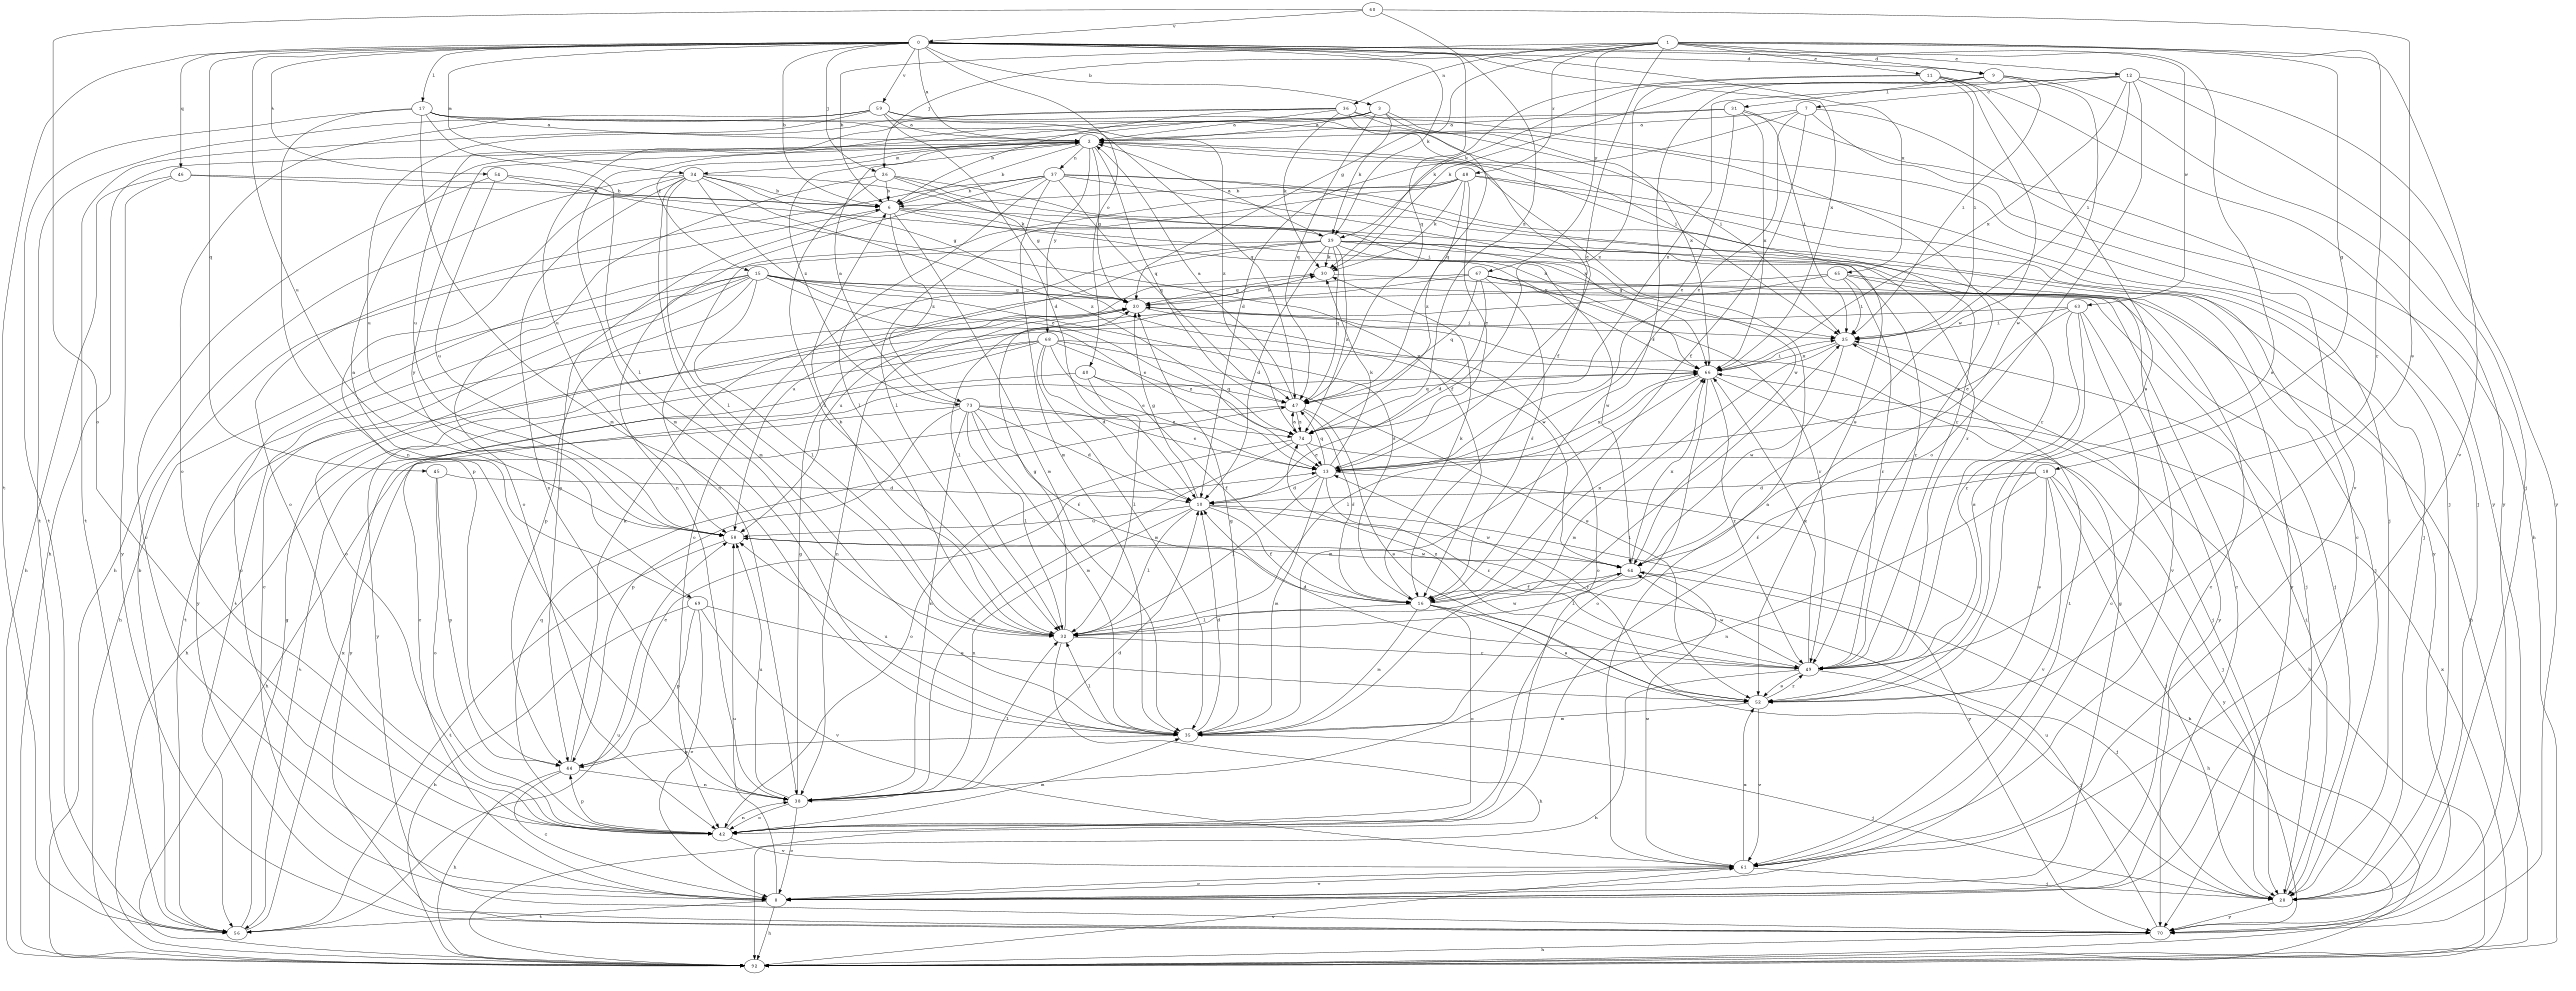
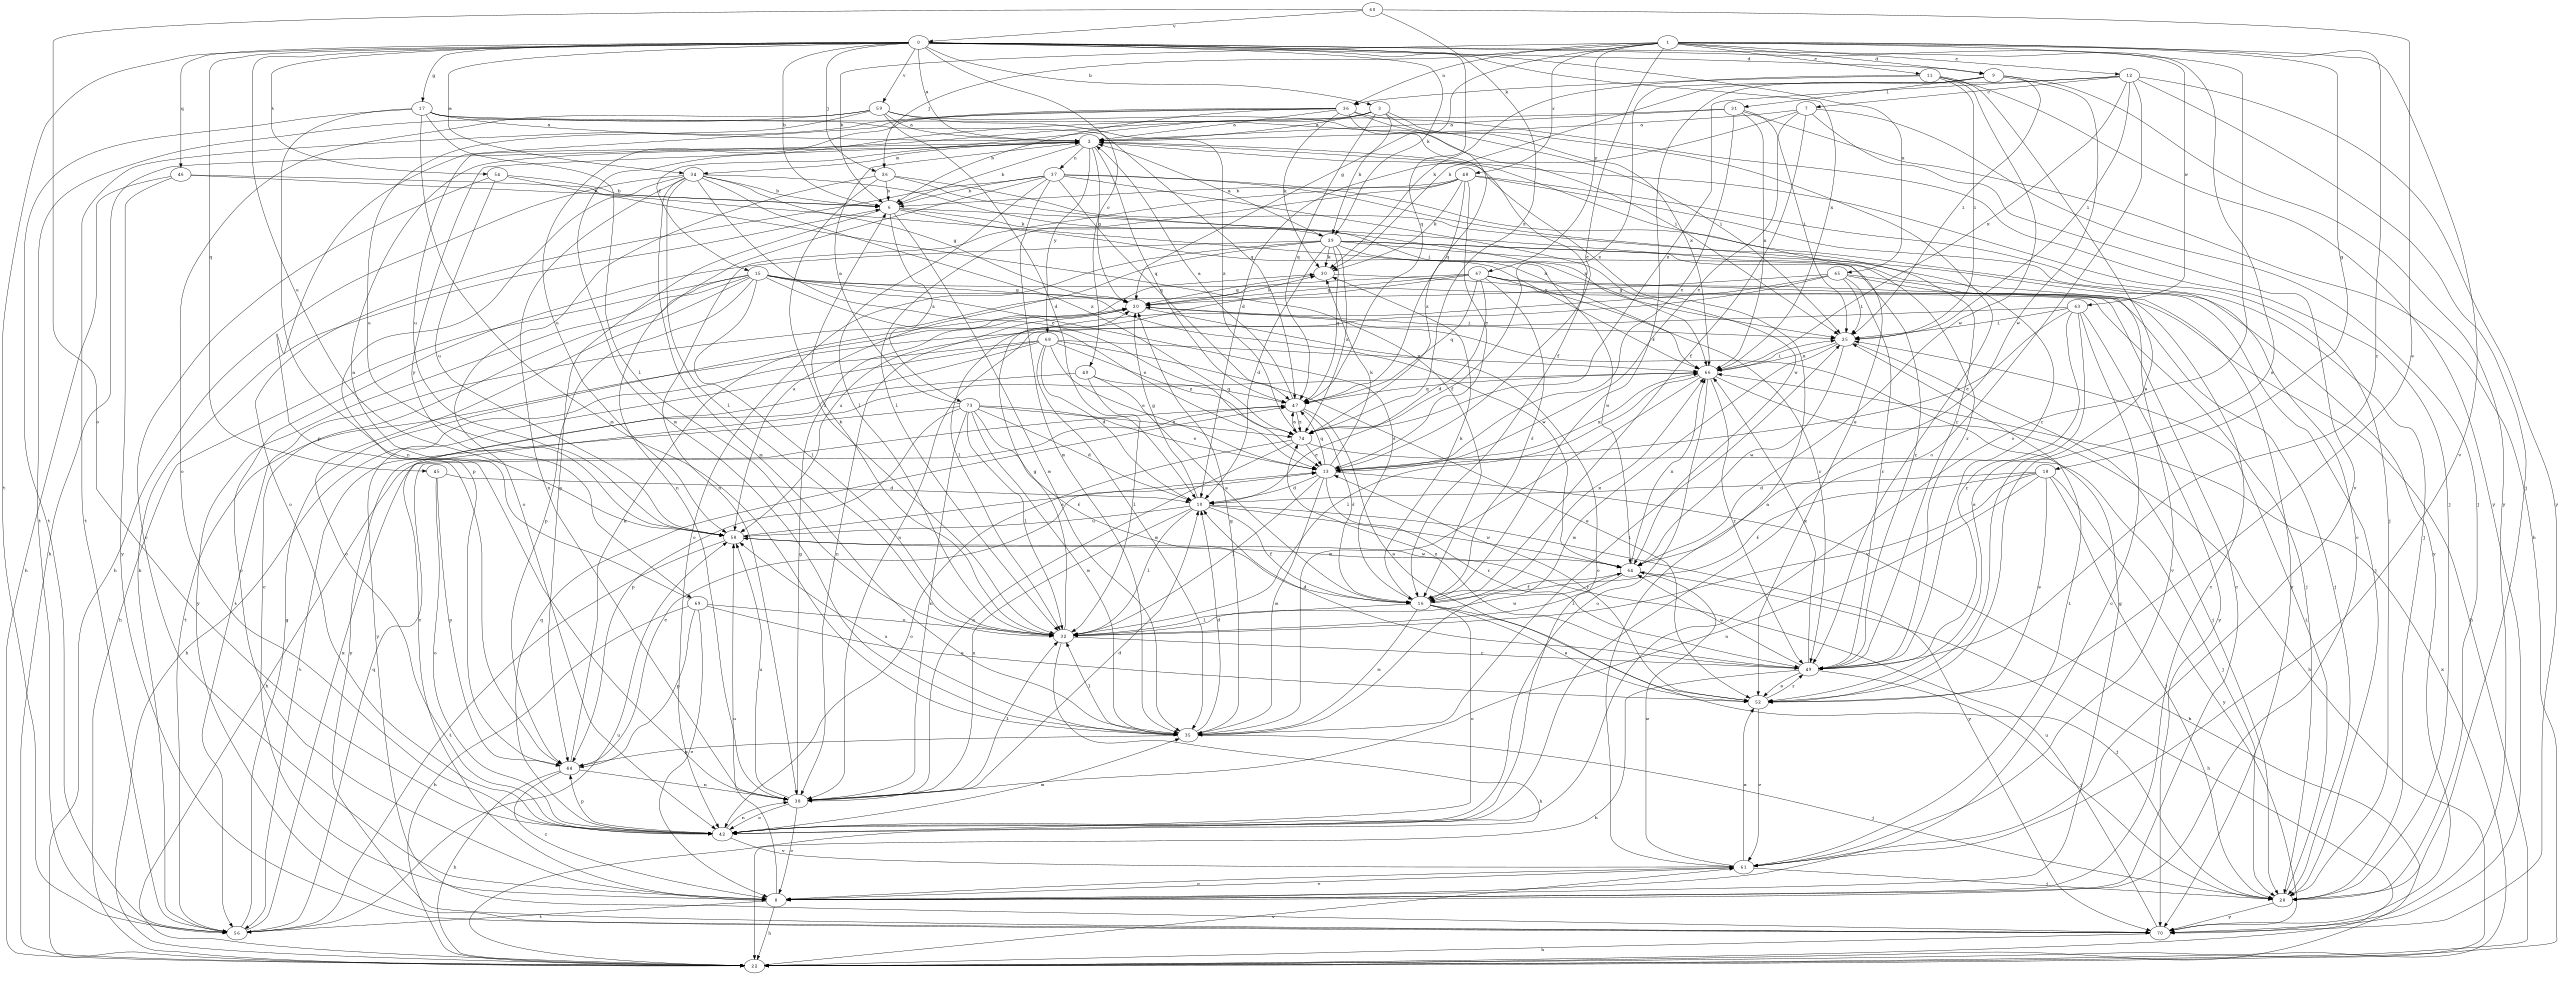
  strict digraph {
    fontname="Courier Prime"
    node [fontname="Courier Prime"]
    edge [fontname="Courier Prime"]
    0
    2
    3
    6
    9
    17
    26
    29
    34
    40
    45
    46
    47
    52
    54
    56
    58
    59
    63
    65
    66
    20
-   22 [label=92]
+   22
    28
    37
    68
    69
    73
    49
    15
    35
    44
    16
    25
    31
    64
    70
    74
    32
    38
    42
    10
    8
    30
    13
    61
    60
    1
    11
    12
    18
    36
    48
    67
    7
    0 -> 2 [label=a]
    0 -> 3 [label=b]
    0 -> 6 [label=b]
    0 -> 9 [label=d]
-   0 -> 17 [label=l]
+   0 -> 17 [label=g]
    0 -> 26 [label=j]
    0 -> 29 [label=k]
    0 -> 34 [label=m]
    0 -> 40 [label=o]
    0 -> 45 [label=q]
    0 -> 46 [label=q]
    0 -> 47 [label=q]
    0 -> 52 [label=s]
    0 -> 54 [label=t]
    0 -> 56 [label=t]
    0 -> 58 [label=u]
    0 -> 59 [label=v]
    0 -> 63 [label=w]
    0 -> 65 [label=x]
    0 -> 66 [label=x]
    2 -> 6 [label=b]
    2 -> 34 [label=m]
    2 -> 47 [label=q]
    2 -> 52 [label=s]
    2 -> 20 [label=g]
    2 -> 22 [label=h]
    2 -> 28 [label=j]
    2 -> 37 [label=n]
    2 -> 68 [label=y]
    2 -> 69 [label=y]
-   2 -> 73 [label=z]
    3 -> 2 [label=a]
    3 -> 29 [label=k]
    3 -> 47 [label=q]
    3 -> 66 [label=x]
    3 -> 49 [label=r]
    3 -> 15 [label=f]
    3 -> 35 [label=m]
    6 -> 29 [label=k]
    6 -> 66 [label=x]
    6 -> 73 [label=z]
    6 -> 49 [label=r]
    6 -> 35 [label=m]
    6 -> 44 [label=p]
    9 -> 16 [label=f]
    9 -> 25 [label=i]
    9 -> 31 [label=l]
    9 -> 64 [label=w]
    9 -> 70 [label=y]
    9 -> 74 [label=z]
    17 -> 2 [label=a]
    17 -> 47 [label=q]
    17 -> 56 [label=t]
    17 -> 35 [label=m]
    17 -> 16 [label=f]
    17 -> 32 [label=l]
    17 -> 38 [label=n]
    26 -> 6 [label=b]
    26 -> 66 [label=x]
    26 -> 49 [label=r]
    26 -> 32 [label=l]
    26 -> 42 [label=o]
    29 -> 2 [label=a]
    29 -> 47 [label=q]
    29 -> 58 [label=u]
    29 -> 28 [label=j]
    29 -> 49 [label=r]
    29 -> 64 [label=w]
    29 -> 70 [label=y]
    29 -> 74 [label=z]
    29 -> 42 [label=o]
    29 -> 10 [label=d]
    29 -> 8 [label=c]
    29 -> 30 [label=k]
    34 -> 6 [label=b]
    34 -> 20 [label=g]
    34 -> 22 [label=h]
    34 -> 35 [label=m]
    34 -> 44 [label=p]
    34 -> 25 [label=i]
    34 -> 74 [label=z]
    34 -> 32 [label=l]
    34 -> 38 [label=n]
    34 -> 13 [label=e]
    40 -> 47 [label=q]
-   40 -> 16 [label=f]
+   40 -> 16 [label=s]
    40 -> 70 [label=y]
    40 -> 32 [label=l]
    45 -> 44 [label=p]
    45 -> 42 [label=o]
    45 -> 10 [label=d]
    46 -> 6 [label=b]
    46 -> 66 [label=x]
    46 -> 22 [label=h]
    46 -> 70 [label=y]
    47 -> 2 [label=a]
    47 -> 52 [label=s]
    47 -> 22 [label=h]
    47 -> 16 [label=f]
    47 -> 74 [label=z]
    52 -> 49 [label=r]
-   52 -> 35 [label=m]
    52 -> 13 [label=r]
    52 -> 61 [label=v]
    54 -> 6 [label=b]
    54 -> 58 [label=u]
    54 -> 16 [label=f]
    54 -> 8 [label=c]
    56 -> 6 [label=b]
+   56 -> 47 [label=q]
    56 -> 58 [label=u]
    56 -> 66 [label=x]
    56 -> 20 [label=g]
    58 -> 56 [label=t]
    58 -> 64 [label=w]
+   58 -> 13 [label=e]
    59 -> 2 [label=a]
    59 -> 56 [label=t]
    59 -> 58 [label=u]
    59 -> 25 [label=i]
    59 -> 74 [label=z]
    59 -> 42 [label=o]
    59 -> 10 [label=d]
    63 -> 52 [label=s]
    63 -> 56 [label=t]
    63 -> 49 [label=r]
    63 -> 25 [label=i]
    63 -> 70 [label=y]
    63 -> 8 [label=c]
    63 -> 13 [label=e]
    65 -> 58 [label=u]
    65 -> 20 [label=g]
    65 -> 49 [label=r]
    65 -> 25 [label=i]
+   65 -> 38 [label=n]
    65 -> 8 [label=c]
    65 -> 61 [label=v]
    66 -> 47 [label=q]
    66 -> 22 [label=h]
    66 -> 49 [label=r]
    66 -> 35 [label=m]
    66 -> 25 [label=i]
    66 -> 32 [label=l]
    66 -> 42 [label=o]
    20 -> 25 [label=i]
    20 -> 38 [label=n]
    20 -> 42 [label=o]
    20 -> 30 [label=k]
    22 -> 66 [label=x]
    22 -> 61 [label=v]
    28 -> 25 [label=i]
    28 -> 70 [label=y]
    37 -> 6 [label=b]
    37 -> 47 [label=q]
    37 -> 49 [label=r]
    37 -> 35 [label=m]
    37 -> 64 [label=w]
    37 -> 70 [label=y]
    37 -> 32 [label=l]
    37 -> 38 [label=n]
    37 -> 42 [label=o]
    68 -> 52 [label=s]
    68 -> 66 [label=x]
    68 -> 22 [label=h]
    68 -> 35 [label=m]
    68 -> 70 [label=y]
    68 -> 74 [label=z]
    68 -> 10 [label=d]
    68 -> 8 [label=c]
    68 -> 13 [label=e]
    69 -> 2 [label=a]
    69 -> 52 [label=s]
    69 -> 22 [label=h]
    69 -> 44 [label=p]
    69 -> 8 [label=c]
-   69 -> 61 [label=v]
+   69 -> 32 [label=v]
    73 -> 2 [label=a]
    73 -> 56 [label=t]
    73 -> 35 [label=m]
    73 -> 44 [label=p]
    73 -> 16 [label=f]
    73 -> 74 [label=z]
    73 -> 32 [label=l]
    73 -> 38 [label=n]
    73 -> 10 [label=d]
    73 -> 13 [label=e]
    49 -> 52 [label=s]
    49 -> 66 [label=x]
    49 -> 22 [label=h]
    49 -> 28 [label=j]
    49 -> 64 [label=w]
    49 -> 74 [label=z]
    49 -> 10 [label=d]
    15 -> 20 [label=g]
    15 -> 22 [label=h]
    15 -> 28 [label=j]
    15 -> 44 [label=p]
    15 -> 16 [label=f]
    15 -> 64 [label=w]
    15 -> 70 [label=y]
    15 -> 32 [label=l]
    15 -> 42 [label=o]
    15 -> 8 [label=c]
    15 -> 13 [label=e]
    35 -> 58 [label=u]
    35 -> 20 [label=g]
    35 -> 28 [label=j]
    35 -> 44 [label=p]
    35 -> 25 [label=i]
    35 -> 32 [label=l]
    35 -> 10 [label=d]
    44 -> 22 [label=h]
    44 -> 38 [label=n]
    44 -> 8 [label=c]
    44 -> 30 [label=k]
    44 -> 13 [label=e]
    16 -> 52 [label=s]
    16 -> 66 [label=x]
    16 -> 28 [label=j]
    16 -> 35 [label=m]
    16 -> 32 [label=l]
    16 -> 42 [label=o]
    16 -> 30 [label=k]
    25 -> 66 [label=x]
    25 -> 28 [label=j]
    25 -> 35 [label=m]
    25 -> 64 [label=w]
    31 -> 2 [label=a]
    31 -> 58 [label=u]
    31 -> 66 [label=x]
    31 -> 22 [label=h]
    31 -> 25 [label=i]
    31 -> 13 [label=e]
    64 -> 66 [label=x]
    64 -> 22 [label=h]
    64 -> 16 [label=f]
    64 -> 32 [label=l]
    70 -> 58 [label=u]
    70 -> 22 [label=h]
    74 -> 47 [label=a]
    74 -> 28 [label=j]
    74 -> 38 [label=n]
    74 -> 42 [label=o]
    74 -> 13 [label=e]
    32 -> 6 [label=b]
    32 -> 20 [label=g]
    32 -> 22 [label=h]
    32 -> 49 [label=r]
    32 -> 64 [label=w]
    38 -> 58 [label=u]
    38 -> 20 [label=g]
    38 -> 32 [label=l]
    38 -> 42 [label=o]
    38 -> 10 [label=d]
    38 -> 8 [label=c]
    42 -> 47 [label=q]
    42 -> 35 [label=m]
    42 -> 44 [label=p]
    42 -> 38 [label=n]
    42 -> 61 [label=v]
    10 -> 58 [label=u]
    10 -> 20 [label=g]
    10 -> 16 [label=f]
    10 -> 64 [label=w]
    10 -> 70 [label=y]
    10 -> 32 [label=l]
    10 -> 38 [label=n]
    8 -> 56 [label=t]
    8 -> 58 [label=u]
    8 -> 20 [label=g]
    8 -> 22 [label=h]
    8 -> 61 [label=v]
    30 -> 20 [label=g]
    30 -> 8 [label=c]
    13 -> 47 [label=q]
    13 -> 66 [label=x]
    13 -> 22 [label=h]
    13 -> 49 [label=r]
    13 -> 35 [label=m]
    13 -> 32 [label=l]
    13 -> 10 [label=d]
    13 -> 30 [label=k]
    61 -> 2 [label=a]
    61 -> 52 [label=s]
    61 -> 28 [label=j]
    61 -> 25 [label=i]
    61 -> 64 [label=w]
    61 -> 8 [label=c]
    60 -> 0 [label=v]
    60 -> 52 [label=s]
    60 -> 74 [label=z]
    60 -> 42 [label=o]
    1 -> 6 [label=b]
    1 -> 9 [label=d]
    1 -> 26 [label=j]
    1 -> 20 [label=g]
    1 -> 49 [label=r]
+   1 -> 42 [label=o]
    1 -> 13 [label=e]
    1 -> 61 [label=v]
    1 -> 11 [label=e]
    1 -> 12 [label=e]
    1 -> 18 [label=g]
    1 -> 36 [label=n]
    1 -> 48 [label=r]
    1 -> 67 [label=y]
-   11 -> 29 [label=k]
+   11 -> 36 [label=k]
    11 -> 52 [label=s]
    11 -> 25 [label=i]
    11 -> 64 [label=w]
    11 -> 70 [label=y]
    11 -> 30 [label=k]
    12 -> 66 [label=x]
    12 -> 28 [label=j]
    12 -> 25 [label=i]
    12 -> 70 [label=y]
    12 -> 74 [label=z]
    12 -> 42 [label=o]
    12 -> 30 [label=k]
    12 -> 7 [label=c]
    18 -> 52 [label=s]
    18 -> 28 [label=j]
    18 -> 16 [label=f]
    18 -> 70 [label=y]
    18 -> 38 [label=n]
    18 -> 10 [label=d]
-   18 -> 61 [label=v]
+   18 -> 32 [label=v]
    36 -> 2 [label=a]
    36 -> 6 [label=b]
    36 -> 47 [label=q]
    36 -> 56 [label=t]
    36 -> 58 [label=u]
    36 -> 28 [label=j]
+   36 -> 44 [label=p]
    36 -> 25 [label=i]
    36 -> 30 [label=k]
    48 -> 6 [label=b]
    48 -> 28 [label=j]
    48 -> 74 [label=z]
    48 -> 32 [label=l]
    48 -> 38 [label=n]
    48 -> 8 [label=c]
    48 -> 30 [label=k]
    48 -> 13 [label=e]
    67 -> 47 [label=q]
    67 -> 56 [label=t]
-   26 -> 20 [label=g]
+   67 -> 20 [label=g]
    67 -> 22 [label=h]
    67 -> 28 [label=j]
    67 -> 49 [label=r]
    67 -> 16 [label=f]
    67 -> 32 [label=l]
    67 -> 10 [label=d]
    7 -> 2 [label=a]
    7 -> 28 [label=j]
    7 -> 16 [label=f]
    7 -> 10 [label=d]
    7 -> 13 [label=e]
    7 -> 61 [label=v]
  }
